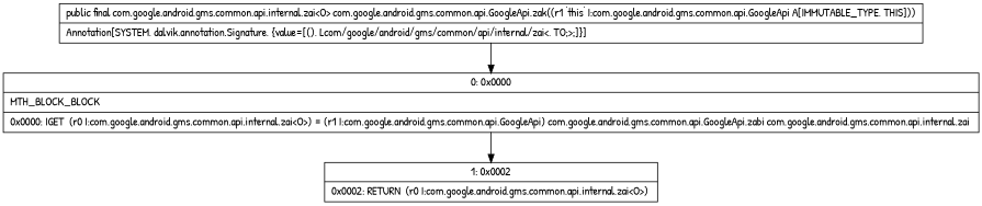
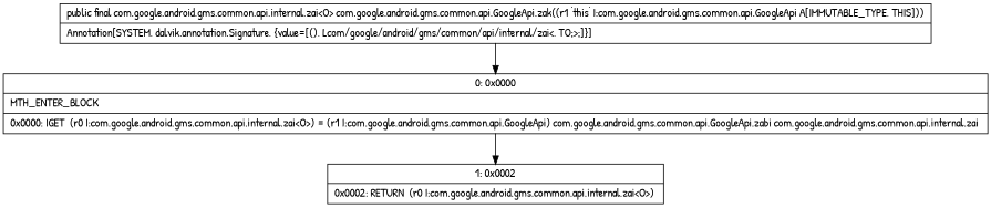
  digraph {
    fontname="Patrick Hand"
    node [shape=record fontname="Patrick Hand"]
    edge [fontname="Patrick Hand"]
-   n1 [label="{0\:\ 0x0000|MTH_BLOCK_BLOCK\l|0x0000: IGET  (r0 I:com.google.android.gms.common.api.internal.zai\<O\>) = (r1 I:com.google.android.gms.common.api.GoogleApi) com.google.android.gms.common.api.GoogleApi.zabi com.google.android.gms.common.api.internal.zai \l}"]
+   n1 [label="{0\:\ 0x0000|MTH_ENTER_BLOCK\l|0x0000: IGET  (r0 I:com.google.android.gms.common.api.internal.zai\<O\>) = (r1 I:com.google.android.gms.common.api.GoogleApi) com.google.android.gms.common.api.GoogleApi.zabi com.google.android.gms.common.api.internal.zai \l}"]
    n2 [label="{1\:\ 0x0002|0x0002: RETURN  (r0 I:com.google.android.gms.common.api.internal.zai\<O\>) \l}"]
    n3 [label="{public final com.google.android.gms.common.api.internal.zai\<O\> com.google.android.gms.common.api.GoogleApi.zak((r1 'this' I:com.google.android.gms.common.api.GoogleApi A[IMMUTABLE_TYPE, THIS]))  | Annotation[SYSTEM, dalvik.annotation.Signature, \{value=[(), Lcom\/google\/android\/gms\/common\/api\/internal\/zai\<, TO;\>;]\}]\l}"]
    n1 -> n2
    n3 -> n1
  }
